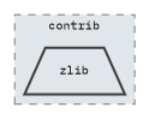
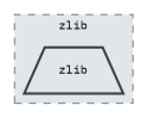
  digraph {
    compound=true
    fontname="IBM Plex Mono"
    n1 [color=grey25 fillcolor="#e0e6e9" fontname="IBM Plex Mono" fontsize=10 height=0.2 label=zlib shape=trapezium style="filled,bold" width=0.4]
    subgraph cluster_1 {
      bgcolor="#e0e6e9"
      fontsize=10
-     label=contrib
+     label=zlib
      pencolor=grey50
      style="filled,dashed"
      n1
    }
  }
